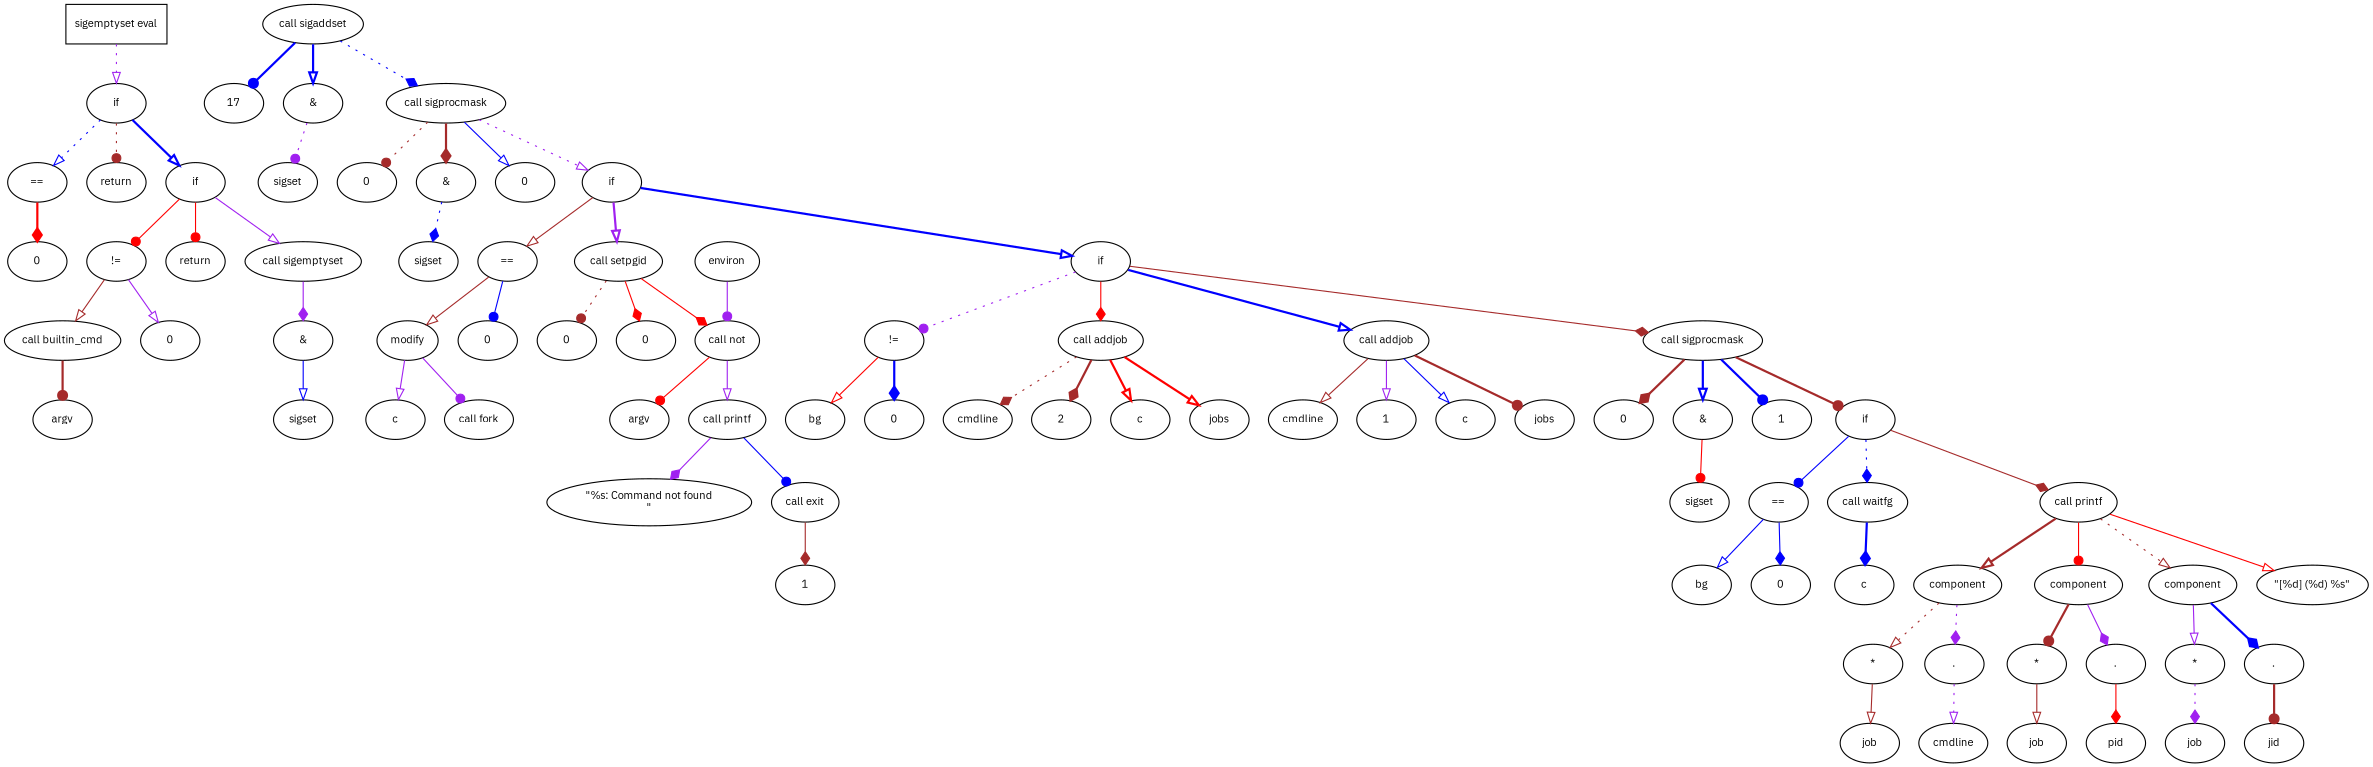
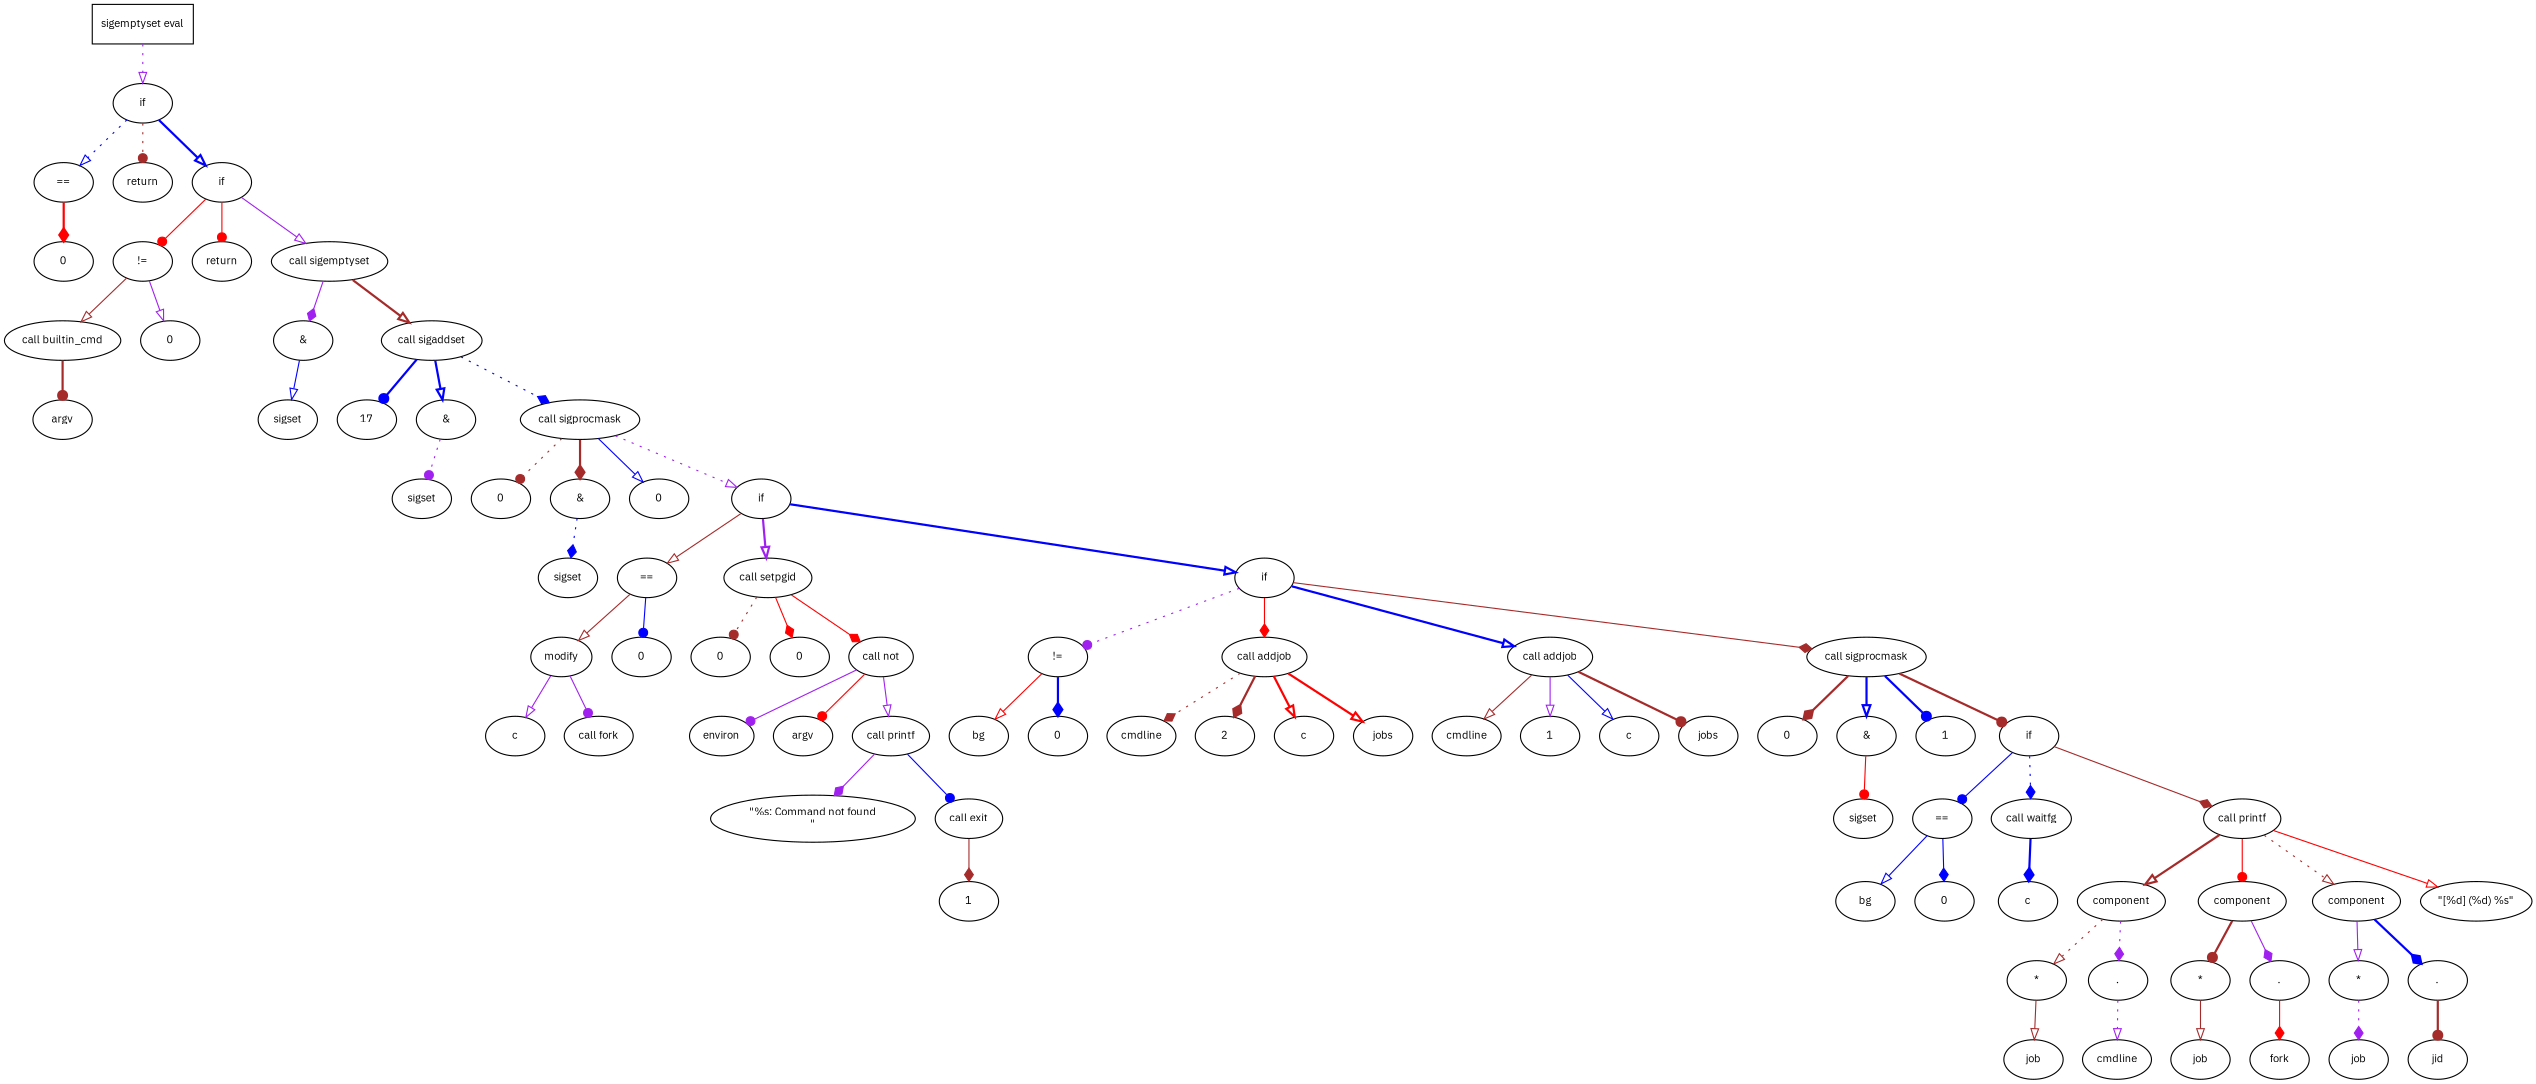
  digraph {
    fontname="IBM Plex Sans"
    fontsize=10
    node [fontname="IBM Plex Sans" fontsize=10 shape=ellipse]
    edge [arrowhead=onormal color=brown fontname="IBM Plex Sans" fontsize=10 style=solid]
    n1 [label="sigemptyset eval" shape=box]
    n2 [label=if]
    n3 [label="=="]
    n4 [label=return]
    n5 [label=if]
    n6 [label=0]
    n7 [label="!="]
    n8 [label=return]
    n9 [label="call sigemptyset"]
    n10 [label="call builtin_cmd"]
    n11 [label=0]
    n12 [label="&"]
    n13 [label="call sigaddset"]
    n14 [label=argv]
    n15 [label=sigset]
    n16 [label=17]
    n17 [label="&"]
    n18 [label="call sigprocmask"]
    n19 [label=sigset]
    n20 [label=0]
    n21 [label="&"]
    n22 [label=0]
    n23 [label=if]
    n24 [label=sigset]
    n25 [label="=="]
    n26 [label="call setpgid"]
    n27 [label=if]
    n28 [label=modify]
    n29 [label=0]
    n30 [label=0]
    n31 [label=0]
    n32 [label="call not"]
    n33 [label="!="]
    n34 [label="call addjob"]
    n35 [label="call addjob"]
    n36 [label="call sigprocmask"]
    n37 [label=c]
    n38 [label="call fork"]
    n39 [label=environ]
    n40 [label=argv]
    n41 [label="call printf"]
    n42 [label="\"%s: Command not found\n\""]
    n43 [label="call exit"]
    n44 [label=1]
    n45 [label=bg]
    n46 [label=0]
    n47 [label=cmdline]
    n48 [label=2]
    n49 [label=c]
    n50 [label=jobs]
    n51 [label=cmdline]
    n52 [label=1]
    n53 [label=c]
    n54 [label=jobs]
    n55 [label=0]
    n56 [label="&"]
    n57 [label=1]
    n58 [label=if]
    n59 [label=sigset]
    n60 [label="=="]
    n61 [label="call waitfg"]
    n62 [label="call printf"]
    n63 [label=bg]
    n64 [label=0]
    n65 [label=c]
    n66 [label=component]
    n67 [label=component]
    n68 [label=component]
    n69 [label="\"[%d] (%d) %s\""]
    n70 [label="*"]
    n71 [label="."]
    n72 [label="*"]
    n73 [label="."]
    n74 [label="*"]
    n75 [label="."]
    n76 [label=job]
    n77 [label=cmdline]
    n78 [label=job]
-   n79 [label=pid]
+   n79 [label=fork]
    n80 [label=job]
    n81 [label=jid]
    n1 -> n2 [color=purple style=dotted]
    n2 -> n3 [color=blue style=dotted]
    n2 -> n4 [arrowhead=dot style=dotted]
    n2 -> n5 [color=blue style=bold]
    n3 -> n6 [arrowhead=diamond color=red style=bold]
    n5 -> n7 [arrowhead=dot color=red]
    n5 -> n8 [arrowhead=dot color=red]
    n5 -> n9 [color=purple]
    n7 -> n10
    n7 -> n11 [color=purple]
    n9 -> n12 [arrowhead=diamond color=purple]
+   n9 -> n13 [style=bold]
    n10 -> n14 [arrowhead=dot style=bold]
    n12 -> n15 [color=blue]
    n13 -> n16 [arrowhead=dot color=blue style=bold]
    n13 -> n17 [color=blue style=bold]
    n13 -> n18 [arrowhead=diamond color=blue style=dotted]
    n17 -> n19 [arrowhead=dot color=purple style=dotted]
    n18 -> n20 [arrowhead=dot style=dotted]
    n18 -> n21 [arrowhead=diamond style=bold]
    n18 -> n22 [color=blue]
    n18 -> n23 [color=purple style=dotted]
    n21 -> n24 [arrowhead=diamond color=blue style=dotted]
    n23 -> n25
    n23 -> n26 [color=purple style=bold]
    n23 -> n27 [color=blue style=bold]
    n25 -> n28
    n25 -> n29 [arrowhead=dot color=blue]
    n26 -> n30 [arrowhead=dot style=dotted]
    n26 -> n31 [arrowhead=diamond color=red]
    n26 -> n32 [arrowhead=diamond color=red]
    n27 -> n33 [arrowhead=dot color=purple style=dotted]
    n27 -> n34 [arrowhead=diamond color=red]
    n27 -> n35 [color=blue style=bold]
    n27 -> n36 [arrowhead=diamond]
    n28 -> n37 [color=purple]
    n28 -> n38 [arrowhead=dot color=purple]
-   n39 -> n32 [arrowhead=dot color=purple]
+   n32 -> n39 [arrowhead=dot color=purple]
    n32 -> n40 [arrowhead=dot color=red]
    n32 -> n41 [color=purple]
    n33 -> n45 [color=red]
    n33 -> n46 [arrowhead=diamond color=blue style=bold]
    n34 -> n47 [arrowhead=diamond style=dotted]
    n34 -> n48 [arrowhead=diamond style=bold]
    n34 -> n49 [color=red style=bold]
    n34 -> n50 [color=red style=bold]
    n35 -> n51
    n35 -> n52 [color=purple]
    n35 -> n53 [color=blue]
    n35 -> n54 [arrowhead=dot style=bold]
    n36 -> n55 [arrowhead=diamond style=bold]
    n36 -> n56 [color=blue style=bold]
    n36 -> n57 [arrowhead=dot color=blue style=bold]
    n36 -> n58 [arrowhead=dot style=bold]
    n41 -> n42 [arrowhead=diamond color=purple]
    n41 -> n43 [arrowhead=dot color=blue]
    n43 -> n44 [arrowhead=diamond]
    n56 -> n59 [arrowhead=dot color=red]
    n58 -> n60 [arrowhead=dot color=blue]
    n58 -> n61 [arrowhead=diamond color=blue style=dotted]
    n58 -> n62 [arrowhead=diamond]
    n60 -> n63 [color=blue]
    n60 -> n64 [arrowhead=diamond color=blue]
    n61 -> n65 [arrowhead=diamond color=blue style=bold]
    n62 -> n66 [style=bold]
    n62 -> n67 [arrowhead=dot color=red]
    n62 -> n68 [style=dotted]
    n62 -> n69 [color=red]
    n66 -> n70 [style=dotted]
    n66 -> n71 [arrowhead=diamond color=purple style=dotted]
    n67 -> n72 [arrowhead=dot style=bold]
    n67 -> n73 [arrowhead=diamond color=purple]
    n68 -> n74 [color=purple]
    n68 -> n75 [arrowhead=diamond color=blue style=bold]
    n70 -> n76
    n71 -> n77 [color=purple style=dotted]
    n72 -> n78
    n73 -> n79 [arrowhead=diamond color=red]
    n74 -> n80 [arrowhead=diamond color=purple style=dotted]
    n75 -> n81 [arrowhead=dot style=bold]
  }
